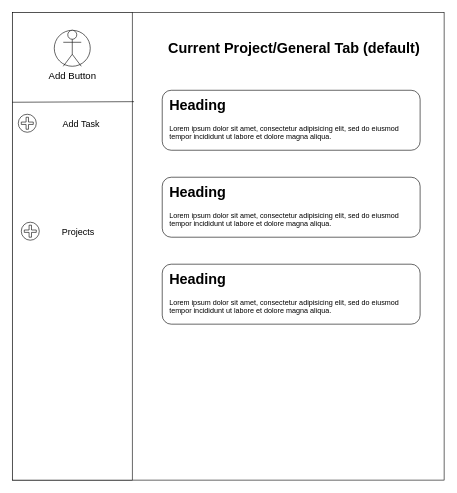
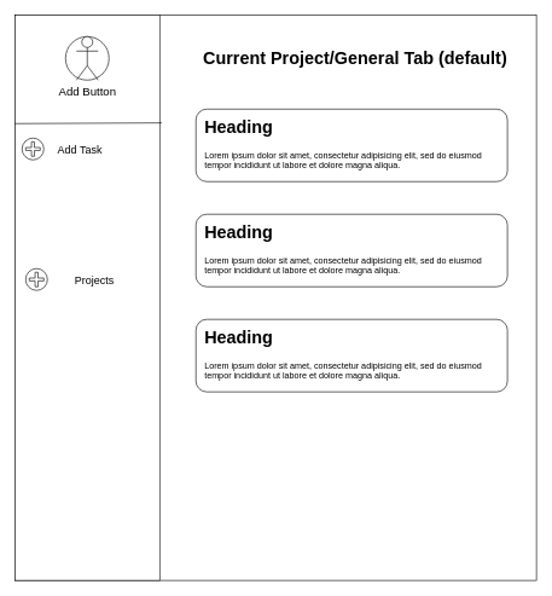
  <mxCell id="0" />
  <mxCell id="1" parent="0" />
  <mxCell id="2" value="" style="rounded=0;whiteSpace=wrap;html=1;" vertex="1" parent="1"><mxGeometry x="20" y="20" width="720" height="780" as="geometry" /></mxCell>
  <mxCell id="3" value="" style="rounded=0;whiteSpace=wrap;html=1;" vertex="1" parent="1"><mxGeometry x="20" y="20" width="200" height="780" as="geometry" /></mxCell>
  <mxCell id="4" value="" style="ellipse;whiteSpace=wrap;html=1;" vertex="1" parent="1"><mxGeometry x="90" y="50" width="60" height="60" as="geometry" /></mxCell>
  <mxCell id="5" value="&lt;div&gt;Add Button&lt;br&gt;&lt;/div&gt;" style="shape=umlActor;verticalLabelPosition=bottom;verticalAlign=top;html=1;outlineConnect=0;fontSize=16;" vertex="1" parent="1"><mxGeometry x="105" y="50" width="30" height="60" as="geometry" /></mxCell>
  <mxCell id="6" value="" style="rounded=1;whiteSpace=wrap;html=1;" vertex="1" parent="1"><mxGeometry x="270" y="150" width="430" height="100" as="geometry" /></mxCell>
  <mxCell id="7" value="" style="endArrow=none;html=1;rounded=0;exitX=1.015;exitY=0.191;exitDx=0;exitDy=0;exitPerimeter=0;" edge="1" parent="1" source="3" target="2"><mxGeometry width="50" height="50" relative="1" as="geometry"><mxPoint x="340" y="400" as="sourcePoint" /><mxPoint x="390" y="350" as="targetPoint" /><Array as="points"><mxPoint x="20" y="170" /></Array></mxGeometry></mxCell>
  <mxCell id="8" value="" style="ellipse;whiteSpace=wrap;html=1;" vertex="1" parent="1"><mxGeometry x="30" y="190" width="30" height="30" as="geometry" /></mxCell>
  <mxCell id="9" value="" style="shape=cross;whiteSpace=wrap;html=1;" vertex="1" parent="1"><mxGeometry x="35" y="195" width="20" height="20" as="geometry" /></mxCell>
- <mxCell id="10" value="&lt;div style=&quot;font-size: 15px;&quot;&gt;Add Task&lt;/div&gt;" style="text;html=1;align=center;verticalAlign=middle;whiteSpace=wrap;rounded=0;" vertex="1" parent="1"><mxGeometry x="95" y="190" width="80" height="30" as="geometry" /></mxCell>
+ <mxCell id="10" value="&lt;div style=&quot;font-size: 15px;&quot;&gt;Add Task&lt;/div&gt;" style="text;html=1;align=center;verticalAlign=middle;whiteSpace=wrap;rounded=0;" vertex="1" parent="1"><mxGeometry x="70" y="190" width="80" height="30" as="geometry" /></mxCell>
  <mxCell id="11" value="" style="ellipse;whiteSpace=wrap;html=1;" vertex="1" parent="1"><mxGeometry x="35" y="370" width="30" height="30" as="geometry" /></mxCell>
  <mxCell id="12" value="" style="shape=cross;whiteSpace=wrap;html=1;" vertex="1" parent="1"><mxGeometry x="40" y="375" width="20" height="20" as="geometry" /></mxCell>
  <mxCell id="13" value="&lt;font style=&quot;font-size: 15px;&quot;&gt;Projects&lt;/font&gt;" style="text;html=1;align=center;verticalAlign=middle;whiteSpace=wrap;rounded=0;" vertex="1" parent="1"><mxGeometry x="90" y="370" width="80" height="30" as="geometry" /></mxCell>
  <mxCell id="14" value="&lt;h1 style=&quot;margin-top: 0px;&quot;&gt;Heading&lt;/h1&gt;&lt;p&gt;Lorem ipsum dolor sit amet, consectetur adipisicing elit, sed do eiusmod tempor incididunt ut labore et dolore magna aliqua.&lt;/p&gt;" style="text;html=1;whiteSpace=wrap;overflow=hidden;rounded=0;" vertex="1" parent="1"><mxGeometry x="280" y="155" width="390" height="120" as="geometry" /></mxCell>
  <mxCell id="15" value="" style="rounded=1;whiteSpace=wrap;html=1;" vertex="1" parent="1"><mxGeometry x="270" y="295" width="430" height="100" as="geometry" /></mxCell>
  <mxCell id="16" value="&lt;h1 style=&quot;margin-top: 0px;&quot;&gt;Heading&lt;/h1&gt;&lt;p&gt;Lorem ipsum dolor sit amet, consectetur adipisicing elit, sed do eiusmod tempor incididunt ut labore et dolore magna aliqua.&lt;/p&gt;" style="text;html=1;whiteSpace=wrap;overflow=hidden;rounded=0;" vertex="1" parent="1"><mxGeometry x="280" y="300" width="390" height="120" as="geometry" /></mxCell>
  <mxCell id="17" value="" style="rounded=1;whiteSpace=wrap;html=1;" vertex="1" parent="1"><mxGeometry x="270" y="440" width="430" height="100" as="geometry" /></mxCell>
  <mxCell id="18" value="&lt;h1 style=&quot;margin-top: 0px;&quot;&gt;Heading&lt;/h1&gt;&lt;p&gt;Lorem ipsum dolor sit amet, consectetur adipisicing elit, sed do eiusmod tempor incididunt ut labore et dolore magna aliqua.&lt;/p&gt;" style="text;html=1;whiteSpace=wrap;overflow=hidden;rounded=0;" vertex="1" parent="1"><mxGeometry x="280" y="445" width="390" height="120" as="geometry" /></mxCell>
  <mxCell id="19" value="Current Project/General Tab (default)" style="text;html=1;align=center;verticalAlign=middle;whiteSpace=wrap;rounded=0;fontSize=24;fontStyle=1" vertex="1" parent="1"><mxGeometry x="265" y="65" width="450" height="30" as="geometry" /></mxCell>
